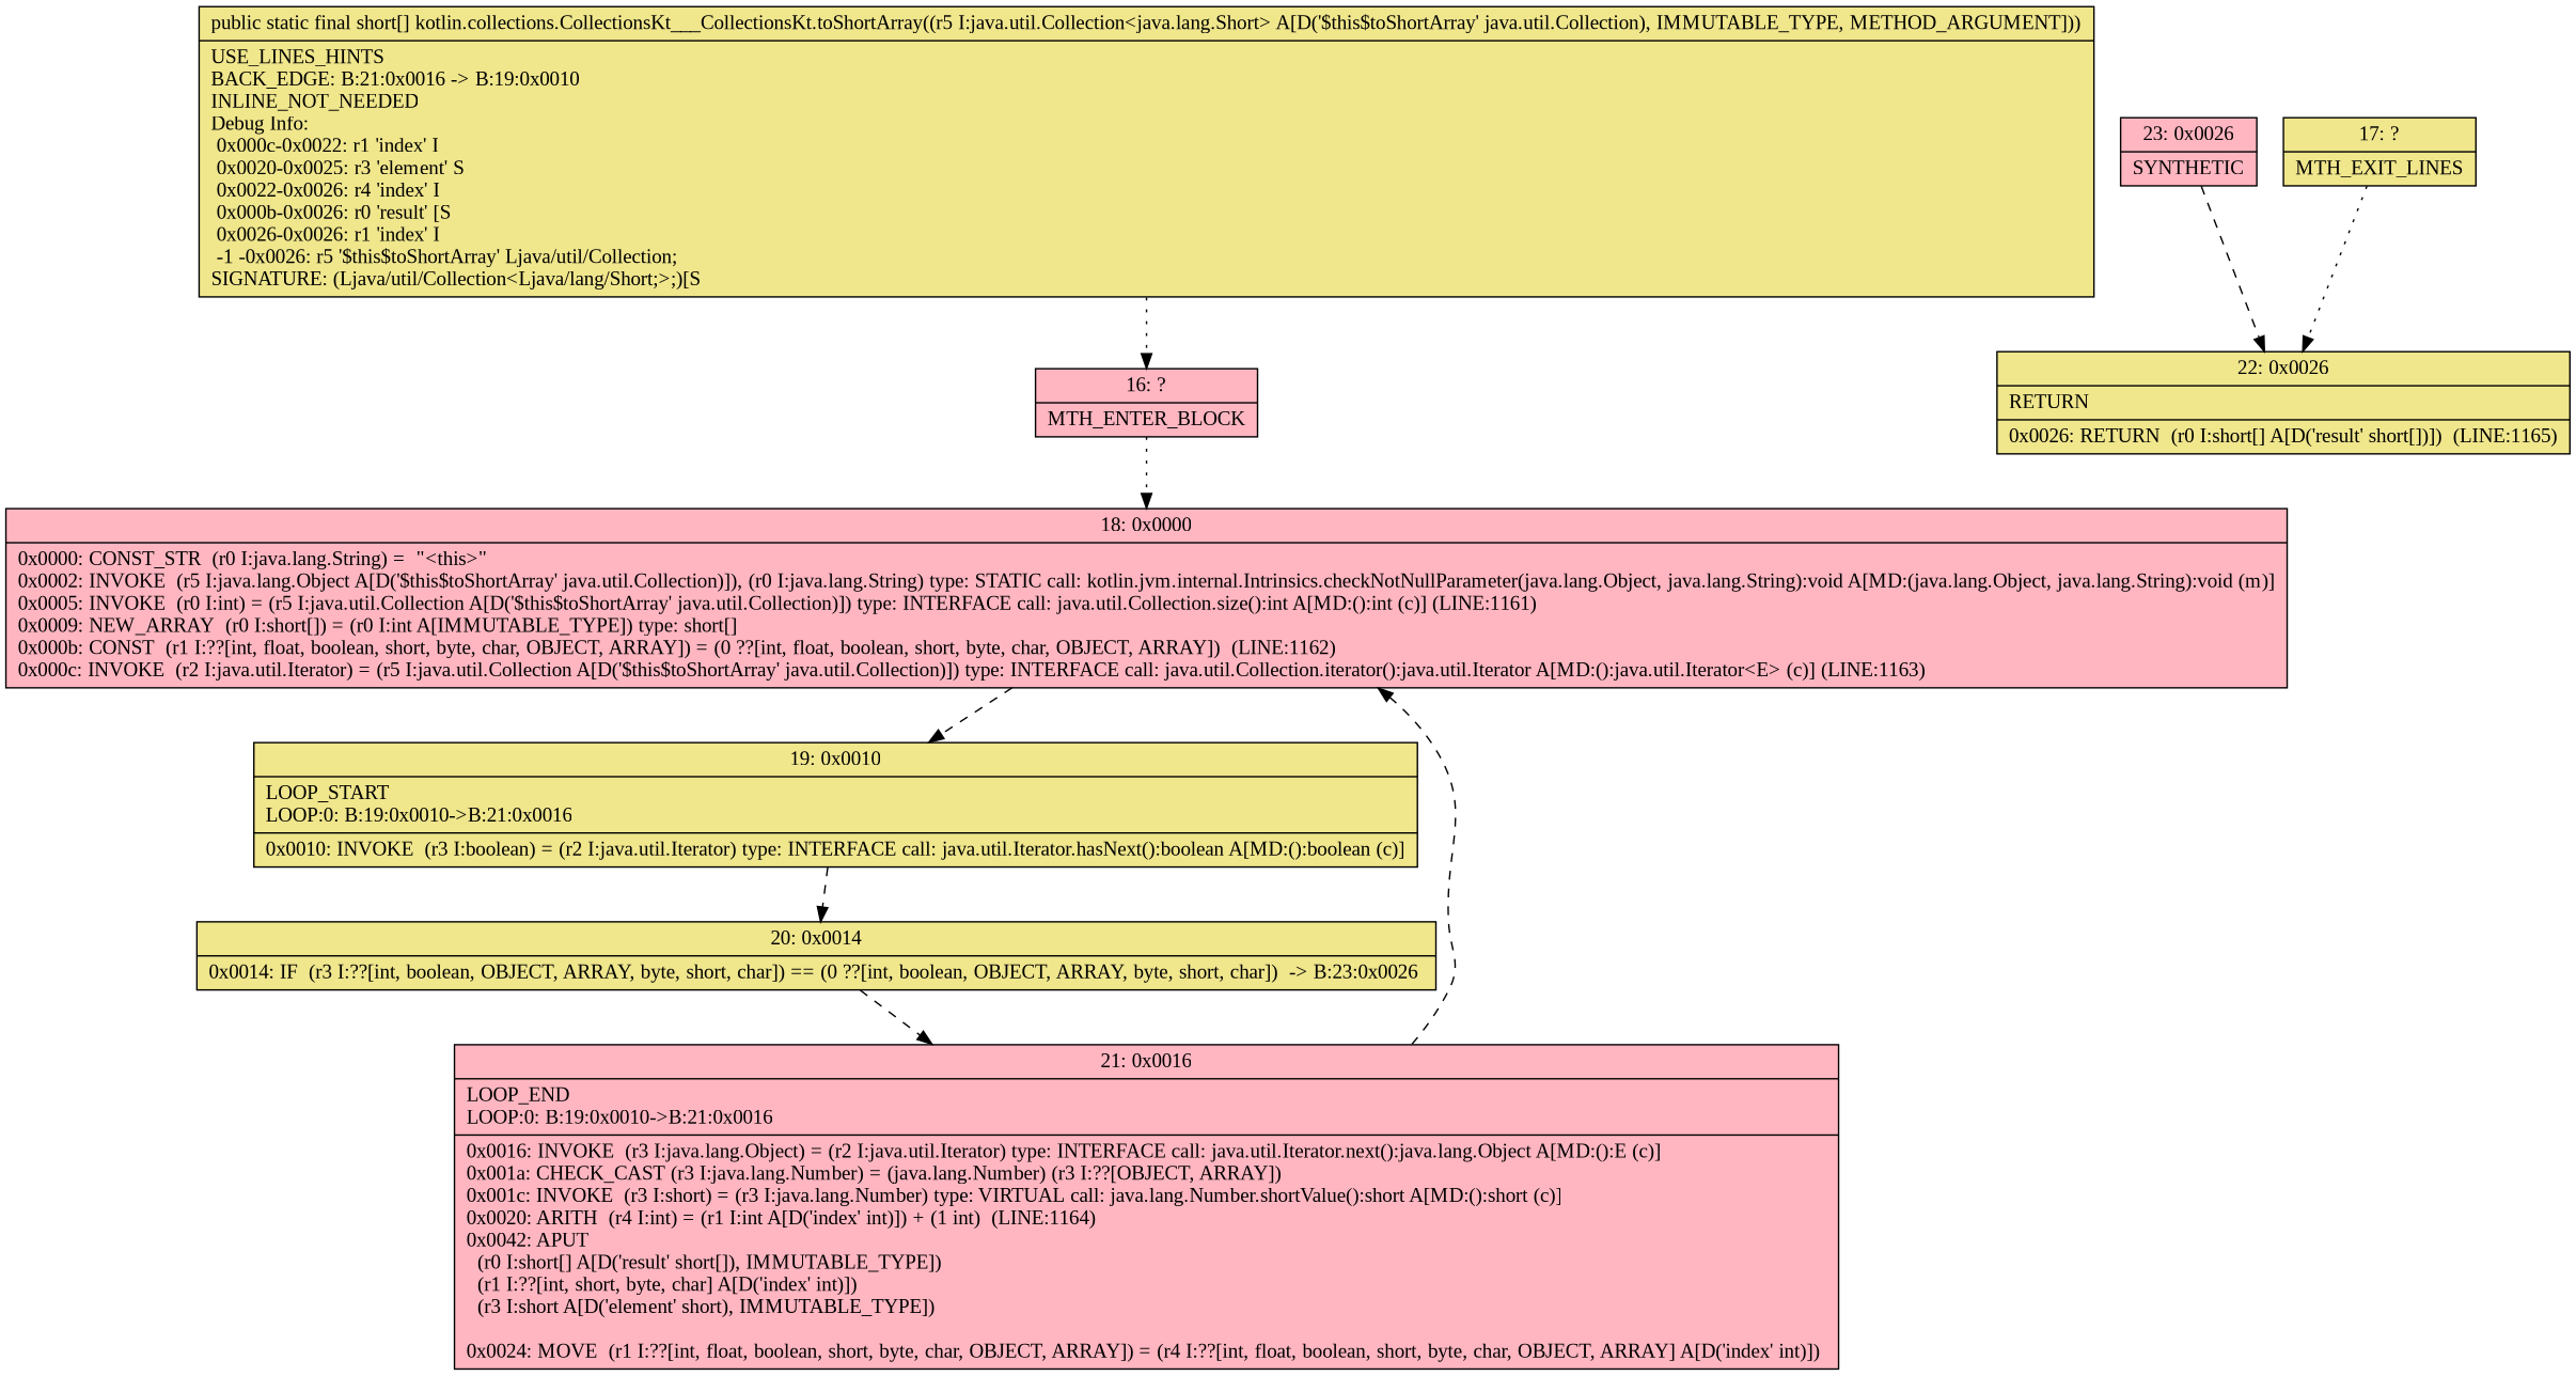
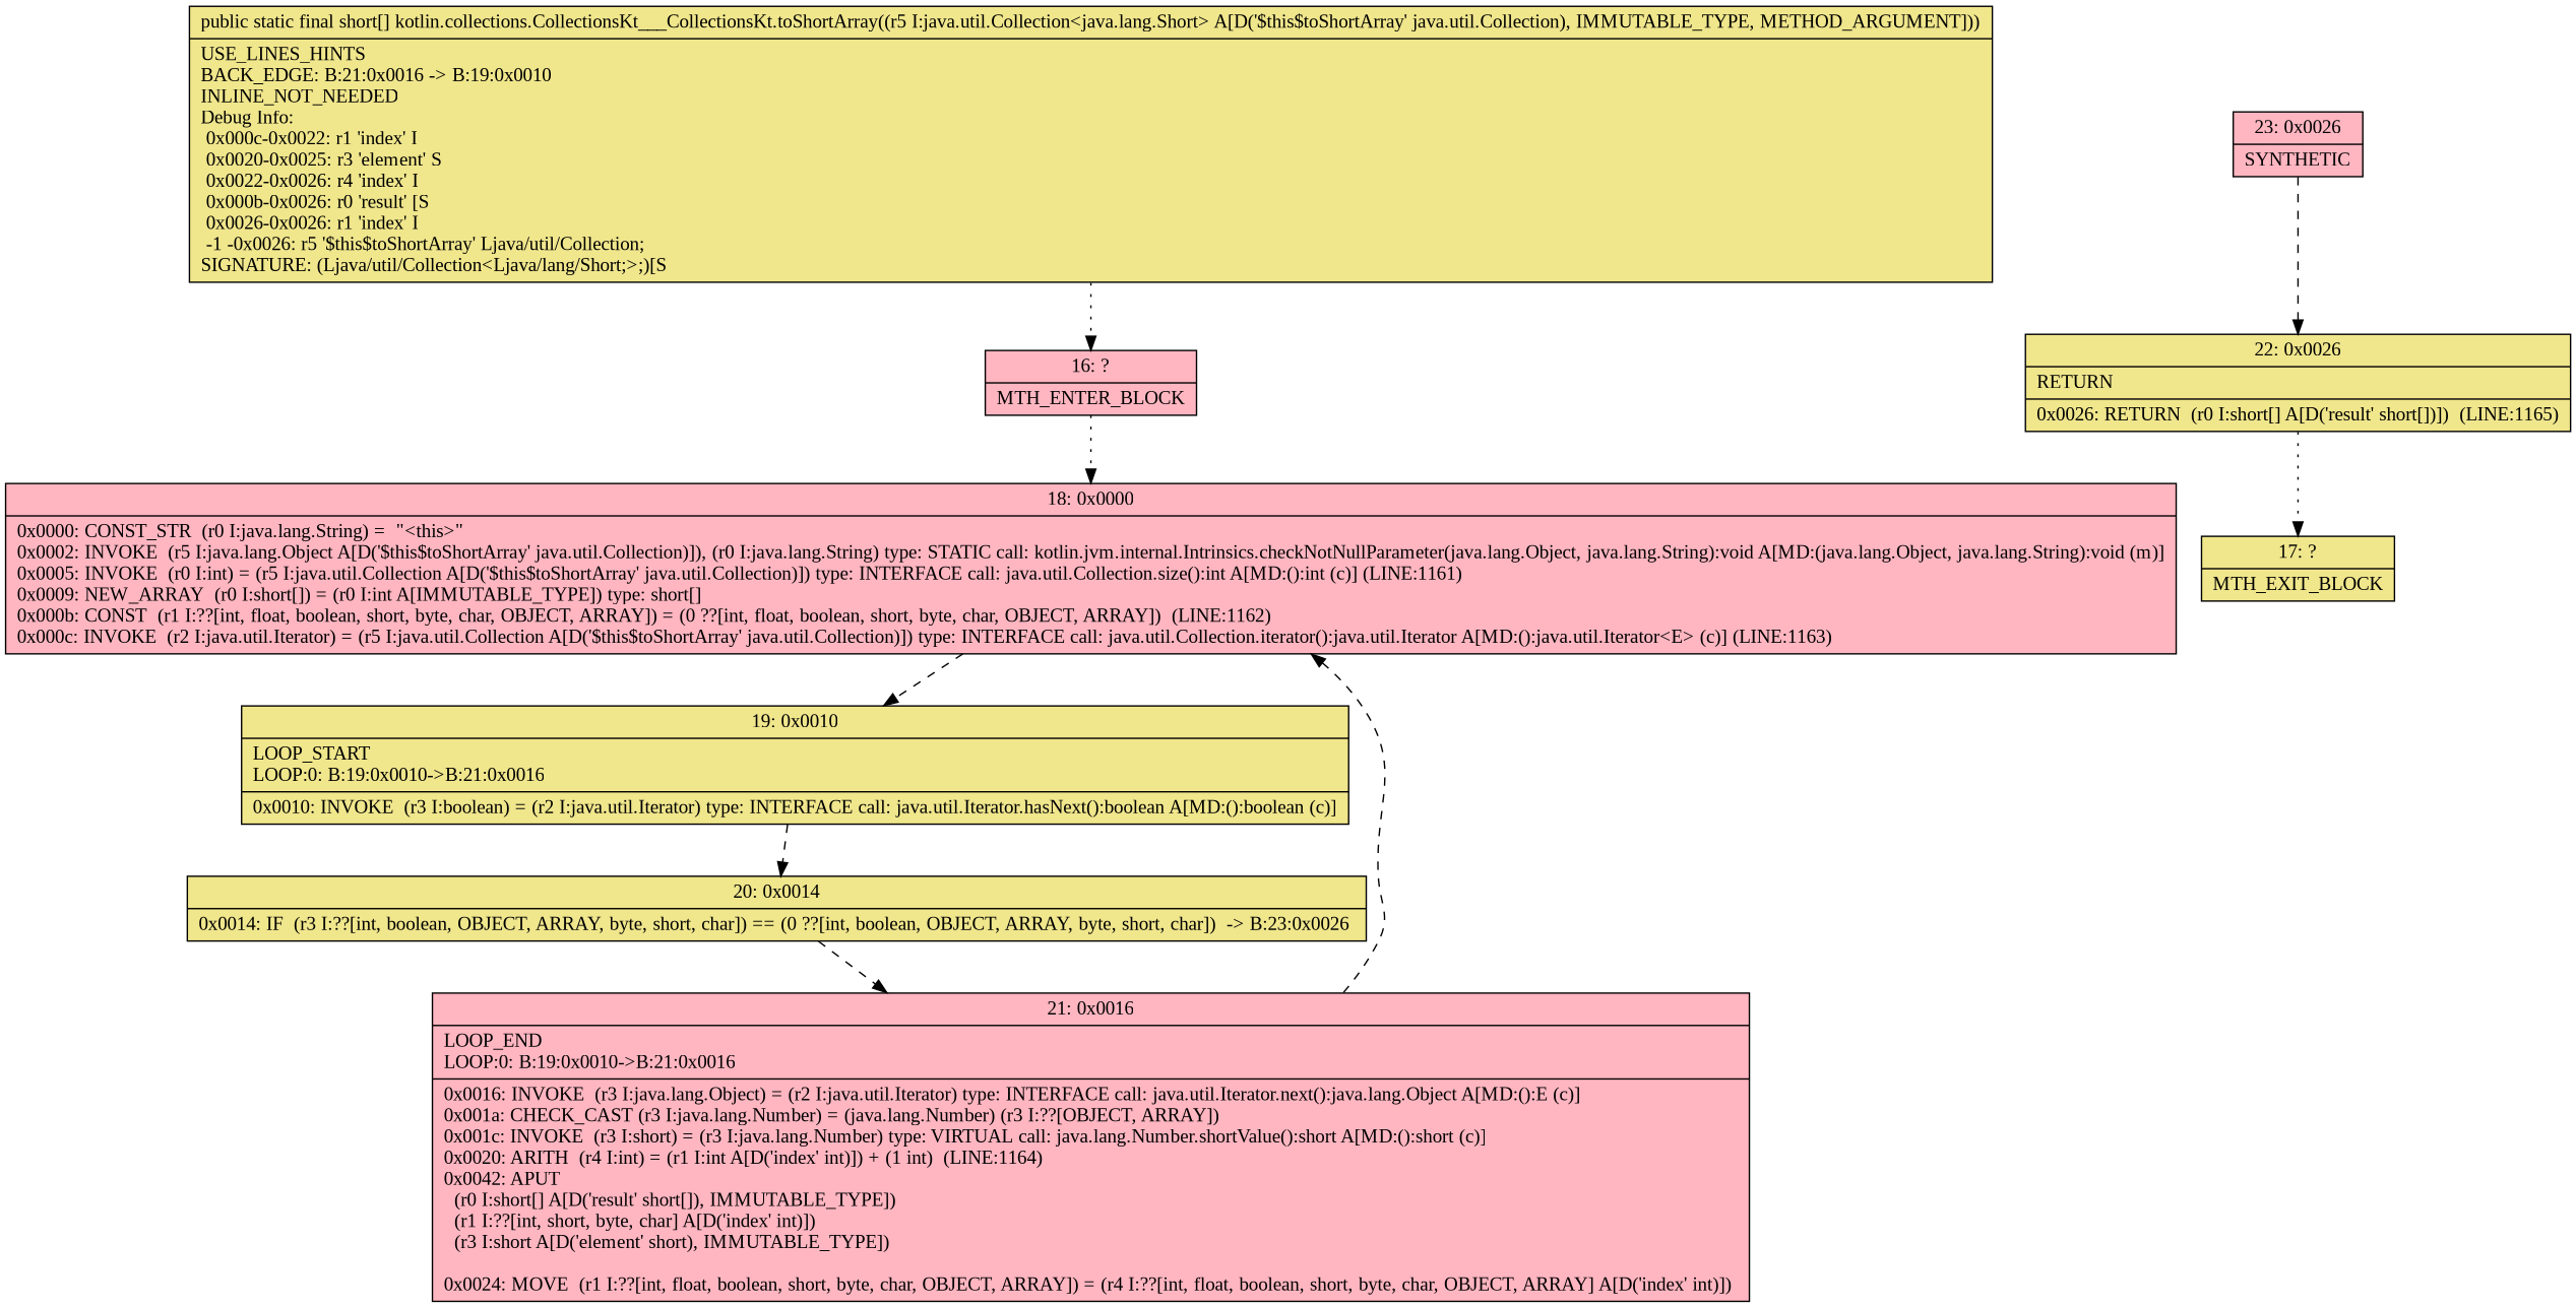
  digraph {
    fontname="Liberation Serif"
    node [fillcolor=khaki fontname="Liberation Serif" shape=record style=filled]
    edge [fontname="Liberation Serif" style=dashed]
    n1 [fillcolor=lightpink label="{16\:\ ?|MTH_ENTER_BLOCK\l}"]
    n2 [fillcolor=lightpink label="{18\:\ 0x0000|0x0000: CONST_STR  (r0 I:java.lang.String) =  \"\<this\>\" \l0x0002: INVOKE  (r5 I:java.lang.Object A[D('$this$toShortArray' java.util.Collection)]), (r0 I:java.lang.String) type: STATIC call: kotlin.jvm.internal.Intrinsics.checkNotNullParameter(java.lang.Object, java.lang.String):void A[MD:(java.lang.Object, java.lang.String):void (m)]\l0x0005: INVOKE  (r0 I:int) = (r5 I:java.util.Collection A[D('$this$toShortArray' java.util.Collection)]) type: INTERFACE call: java.util.Collection.size():int A[MD:():int (c)] (LINE:1161)\l0x0009: NEW_ARRAY  (r0 I:short[]) = (r0 I:int A[IMMUTABLE_TYPE]) type: short[] \l0x000b: CONST  (r1 I:??[int, float, boolean, short, byte, char, OBJECT, ARRAY]) = (0 ??[int, float, boolean, short, byte, char, OBJECT, ARRAY])  (LINE:1162)\l0x000c: INVOKE  (r2 I:java.util.Iterator) = (r5 I:java.util.Collection A[D('$this$toShortArray' java.util.Collection)]) type: INTERFACE call: java.util.Collection.iterator():java.util.Iterator A[MD:():java.util.Iterator\<E\> (c)] (LINE:1163)\l}"]
    n3 [label="{19\:\ 0x0010|LOOP_START\lLOOP:0: B:19:0x0010\-\>B:21:0x0016\l|0x0010: INVOKE  (r3 I:boolean) = (r2 I:java.util.Iterator) type: INTERFACE call: java.util.Iterator.hasNext():boolean A[MD:():boolean (c)]\l}"]
    n4 [label="{20\:\ 0x0014|0x0014: IF  (r3 I:??[int, boolean, OBJECT, ARRAY, byte, short, char]) == (0 ??[int, boolean, OBJECT, ARRAY, byte, short, char])  \-\> B:23:0x0026 \l}"]
    n5 [fillcolor=lightpink label="{21\:\ 0x0016|LOOP_END\lLOOP:0: B:19:0x0010\-\>B:21:0x0016\l|0x0016: INVOKE  (r3 I:java.lang.Object) = (r2 I:java.util.Iterator) type: INTERFACE call: java.util.Iterator.next():java.lang.Object A[MD:():E (c)]\l0x001a: CHECK_CAST (r3 I:java.lang.Number) = (java.lang.Number) (r3 I:??[OBJECT, ARRAY]) \l0x001c: INVOKE  (r3 I:short) = (r3 I:java.lang.Number) type: VIRTUAL call: java.lang.Number.shortValue():short A[MD:():short (c)]\l0x0020: ARITH  (r4 I:int) = (r1 I:int A[D('index' int)]) + (1 int)  (LINE:1164)\l0x0042: APUT  \l  (r0 I:short[] A[D('result' short[]), IMMUTABLE_TYPE])\l  (r1 I:??[int, short, byte, char] A[D('index' int)])\l  (r3 I:short A[D('element' short), IMMUTABLE_TYPE])\l \l0x0024: MOVE  (r1 I:??[int, float, boolean, short, byte, char, OBJECT, ARRAY]) = (r4 I:??[int, float, boolean, short, byte, char, OBJECT, ARRAY] A[D('index' int)]) \l}"]
    n6 [fillcolor=lightpink label="{23\:\ 0x0026|SYNTHETIC\l}"]
    n7 [label="{22\:\ 0x0026|RETURN\l|0x0026: RETURN  (r0 I:short[] A[D('result' short[])])  (LINE:1165)\l}"]
-   n8 [label="{17\:\ ?|MTH_EXIT_LINES\l}"]
+   n8 [label="{17\:\ ?|MTH_EXIT_BLOCK\l}"]
    n9 [label="{public static final short[] kotlin.collections.CollectionsKt___CollectionsKt.toShortArray((r5 I:java.util.Collection\<java.lang.Short\> A[D('$this$toShortArray' java.util.Collection), IMMUTABLE_TYPE, METHOD_ARGUMENT]))  | USE_LINES_HINTS\lBACK_EDGE: B:21:0x0016 \-\> B:19:0x0010\lINLINE_NOT_NEEDED\lDebug Info:\l  0x000c\-0x0022: r1 'index' I\l  0x0020\-0x0025: r3 'element' S\l  0x0022\-0x0026: r4 'index' I\l  0x000b\-0x0026: r0 'result' [S\l  0x0026\-0x0026: r1 'index' I\l  \-1 \-0x0026: r5 '$this$toShortArray' Ljava\/util\/Collection;\lSIGNATURE: (Ljava\/util\/Collection\<Ljava\/lang\/Short;\>;)[S\l}"]
    n1 -> n2 [style=dotted]
    n2 -> n3
    n3 -> n4
    n4 -> n5
    n5 -> n2
    n6 -> n7
-   n8 -> n7 [style=dotted]
+   n7 -> n8 [style=dotted]
    n9 -> n1 [style=dotted]
  }
